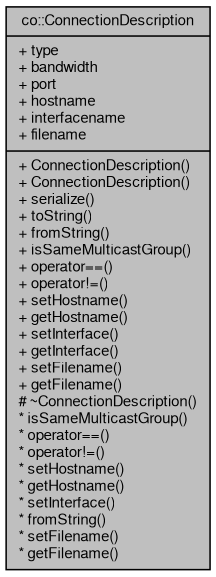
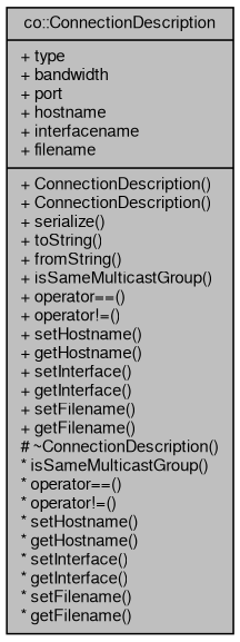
  digraph {
-   n1 [color=black fillcolor=grey75 fontcolor=black fontname=FreeSans fontsize=10 height=0.2 label="{co::ConnectionDescription\n|+ type\l+ bandwidth\l+ port\l+ hostname\l+ interfacename\l+ filename\l|+ ConnectionDescription()\l+ ConnectionDescription()\l+ serialize()\l+ toString()\l+ fromString()\l+ isSameMulticastGroup()\l+ operator==()\l+ operator!=()\l+ setHostname()\l+ getHostname()\l+ setInterface()\l+ getInterface()\l+ setFilename()\l+ getFilename()\l# ~ConnectionDescription()\l* isSameMulticastGroup()\l* operator==()\l* operator!=()\l* setHostname()\l* getHostname()\l* setInterface()\l* fromString()\l* setFilename()\l* getFilename()\l}" shape=record style=filled width=0.4]
+   n1 [color=black fillcolor=grey75 fontcolor=black fontname=FreeSans fontsize=10 height=0.2 label="{co::ConnectionDescription\n|+ type\l+ bandwidth\l+ port\l+ hostname\l+ interfacename\l+ filename\l|+ ConnectionDescription()\l+ ConnectionDescription()\l+ serialize()\l+ toString()\l+ fromString()\l+ isSameMulticastGroup()\l+ operator==()\l+ operator!=()\l+ setHostname()\l+ getHostname()\l+ setInterface()\l+ getInterface()\l+ setFilename()\l+ getFilename()\l# ~ConnectionDescription()\l* isSameMulticastGroup()\l* operator==()\l* operator!=()\l* setHostname()\l* getHostname()\l* setInterface()\l* getInterface()\l* setFilename()\l* getFilename()\l}" shape=record style=filled width=0.4]
  }
